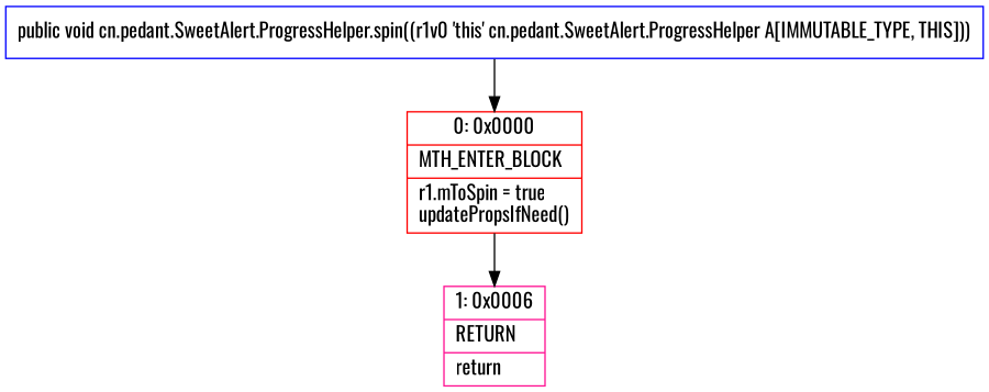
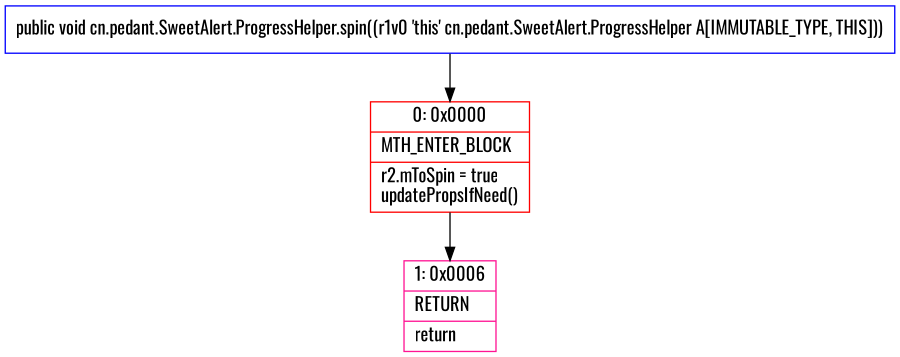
  digraph {
    fontname=Oswald
    node [shape=record fontname=Oswald]
    edge [fontname=Oswald]
-   n1 [label="{0\:\ 0x0000|MTH_ENTER_BLOCK\l|r1.mToSpin = true\lupdatePropsIfNeed()\l}" color=red]
+   n1 [label="{0\:\ 0x0000|MTH_ENTER_BLOCK\l|r2.mToSpin = true\lupdatePropsIfNeed()\l}" color=red]
    n2 [label="{1\:\ 0x0006|RETURN\l|return\l}" color=deeppink]
    n3 [label="{public void cn.pedant.SweetAlert.ProgressHelper.spin((r1v0 'this' cn.pedant.SweetAlert.ProgressHelper A[IMMUTABLE_TYPE, THIS])) }" color=blue]
    n1 -> n2
    n3 -> n1
  }
